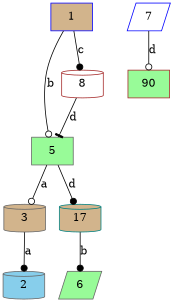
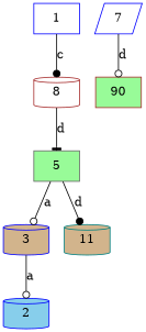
  strict digraph {
    node [color=blue fillcolor=tan shape=cylinder style=filled]
    edge [arrowhead=odot]
-   1 [shape=box]
+   1 [fillcolor=white shape=box]
    5 [color=gray40 fillcolor=palegreen shape=box]
    8 [color=brown fillcolor=white]
-   3 [color=gray40]
-   11 [color=teal label=17]
-   2 [color=gray40 fillcolor=skyblue]
-   6 [color=gray40 fillcolor=palegreen shape=parallelogram]
+   3
+   11 [color=teal]
+   2 [fillcolor=skyblue]
    n8 [fillcolor=white label=7 shape=parallelogram]
    n9 [color=brown fillcolor=palegreen label=90 shape=box]
-   1 -> 5 [label=b]
    1 -> 8 [arrowhead=dot label=c]
    5 -> 3 [label=a]
    5 -> 11 [arrowhead=dot label=d]
    8 -> 5 [arrowhead=tee label=d]
-   3 -> 2 [arrowhead=dot label=a]
-   11 -> 6 [arrowhead=dot label=b]
+   3 -> 2 [label=a]
    n8 -> n9 [label=d]
  }
